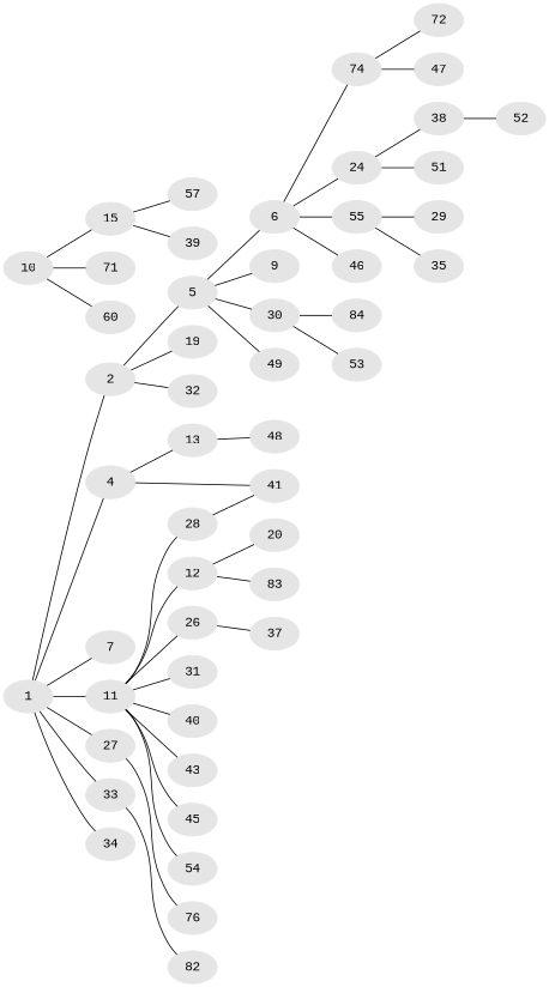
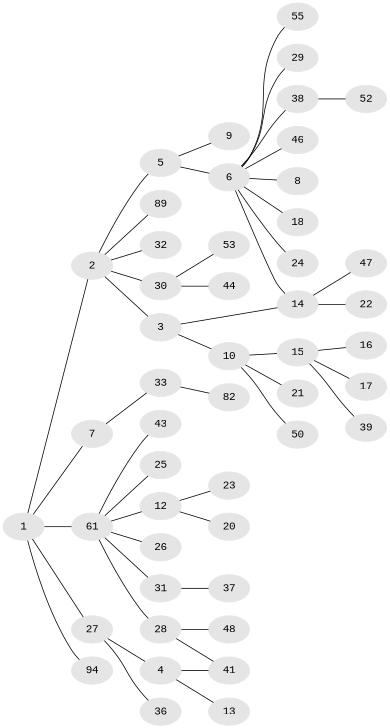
  graph {
    fontname="Liberation Mono"
    rankdir=LR
    node [color=gray90 fontname="Liberation Mono" style=filled]
    edge [fontname="Liberation Mono"]
    1
    2
    4
    7
-   11
+   11 [label=61]
    27
    33
-   34
+   34 [label=94]
+   3
    5
-   19
+   19 [label=89]
    32
    13
    41
    12
    26
    28
    31
-   40
    43
-   45
-   54
-   36 [label=76]
+   45 [label=25]
+   36
    n24 [label=82]
    10
-   14 [label=74]
+   14
    6
    9
    30
-   49
    15
-   21 [label=71]
-   50 [label=60]
-   22 [label=72]
+   21
+   50
+   22
    47
+   8
+   18
    24
    n39 [label=55]
    29
    38
    46
-   44 [label=84]
+   44
    53
-   51
-   35
    52
-   17 [label=57]
+   16
+   17
    39
    20
-   23 [label=83]
+   23
    48
    37
    1 -- 2
-   1 -- 4
+   27 -- 4
    1 -- 7
    1 -- 11
    1 -- 27
-   1 -- 33
+   7 -- 33
    1 -- 34
+   2 -- 3
    2 -- 5
    2 -- 19
    2 -- 32
    4 -- 13
    4 -- 41
    11 -- 12
    11 -- 26
    11 -- 28
    11 -- 31
-   11 -- 40
    11 -- 43
    11 -- 45
-   11 -- 54
    27 -- 36
    33 -- n24
+   3 -- 10
+   3 -- 14
    5 -- 6
    5 -- 9
-   5 -- 30
-   5 -- 49
+   2 -- 30
    12 -- 20
    12 -- 23
    28 -- 41
-   13 -- 48
-   26 -- 37
+   28 -- 48
+   31 -- 37
    10 -- 15
    10 -- 21
    10 -- 50
    14 -- 22
    14 -- 47
    6 -- 14
+   6 -- 8
+   6 -- 18
    6 -- 24
    6 -- n39
-   n39 -- 29
-   24 -- 38
+   6 -- 29
+   6 -- 38
    6 -- 46
    30 -- 44
    30 -- 53
+   15 -- 16
    15 -- 17
    15 -- 39
-   24 -- 51
-   n39 -- 35
    38 -- 52
  }
